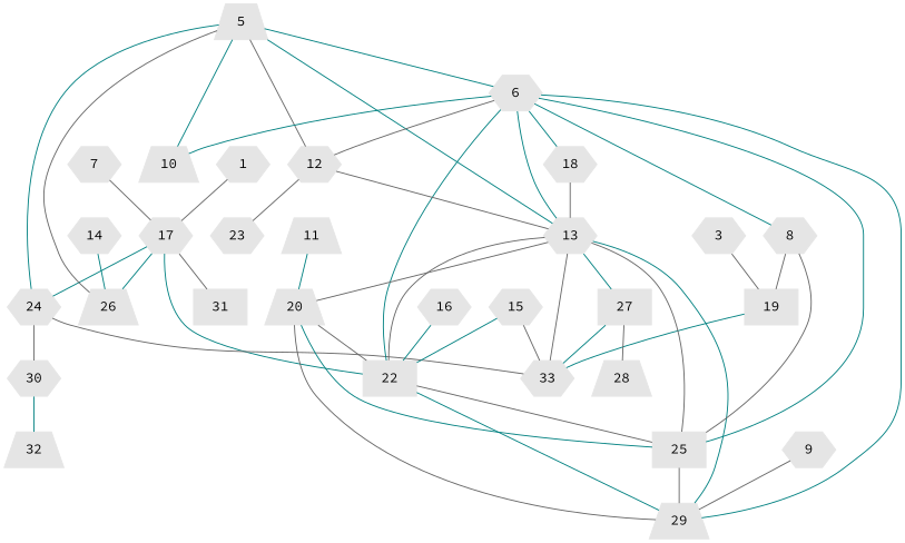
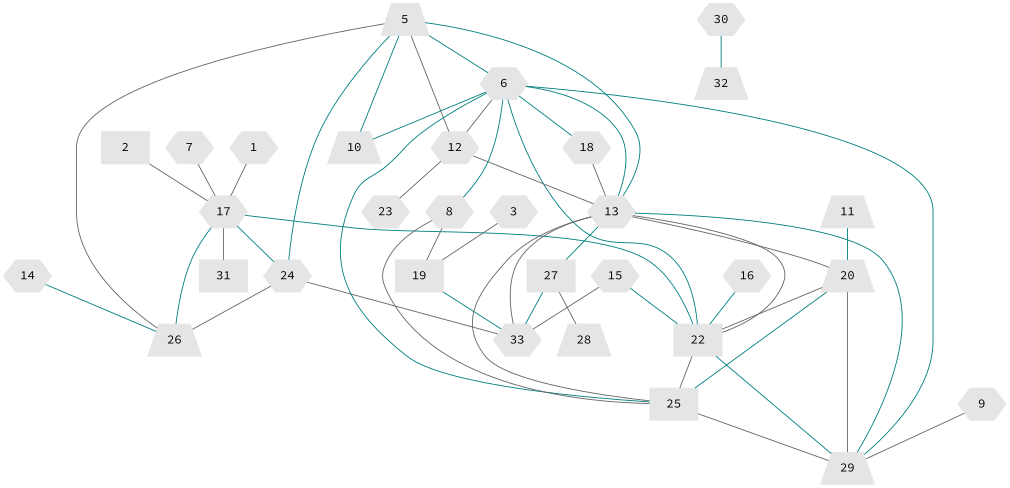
  graph {
    fontname="Source Code Pro"
    node [color=gray90 fontname="Source Code Pro" shape=hexagon style=filled]
    edge [color=gray40 fontname="Source Code Pro" weight=1.0]
    1
    17
    24
    26 [shape=trapezium]
    22 [shape=box]
    31 [shape=box]
+   2 [shape=box]
    19 [shape=box]
    3
    33
    27 [shape=box]
    28 [shape=trapezium]
    5 [shape=trapezium]
    6
    10 [shape=trapezium]
    12
    13
    8
    18
    25 [shape=box]
    29 [shape=trapezium]
    23
    20 [shape=trapezium]
    30
    7
    9
    11 [shape=trapezium]
    14
    15
    16
    32 [shape=trapezium]
    1 -- 17
    17 -- 24 [color=teal]
    17 -- 26 [color=teal weight=3.0]
    17 -- 22 [color=teal weight=3.0]
    17 -- 31
    24 -- 33
-   24 -- 30
+   24 -- 26
    22 -- 25
    22 -- 29 [color=teal weight=2.0]
+   2 -- 17
    19 -- 33 [color=teal]
    3 -- 19
    27 -- 33 [color=teal weight=3.0]
    27 -- 28
    5 -- 24 [color=teal]
    5 -- 26
    5 -- 6 [color=teal]
    5 -- 10 [color=teal]
    5 -- 12
    5 -- 13 [color=teal]
    6 -- 22 [color=teal]
    6 -- 10 [color=teal]
    6 -- 12
    6 -- 13 [color=teal]
    6 -- 8 [color=teal]
    6 -- 18 [color=teal]
    6 -- 25 [color=teal]
    6 -- 29 [color=teal]
    12 -- 13
    12 -- 23
    13 -- 22
    13 -- 33 [weight=3.0]
    13 -- 27 [color=teal]
    13 -- 25
    13 -- 29 [color=teal]
    13 -- 20
    8 -- 19
    8 -- 25
    18 -- 13
    25 -- 29
    20 -- 22
    20 -- 25 [color=teal]
    20 -- 29
    30 -- 32 [color=teal]
    7 -- 17
    9 -- 29
    11 -- 20 [color=teal]
    14 -- 26 [color=teal]
    15 -- 22 [color=teal]
    15 -- 33
    16 -- 22 [color=teal]
  }
